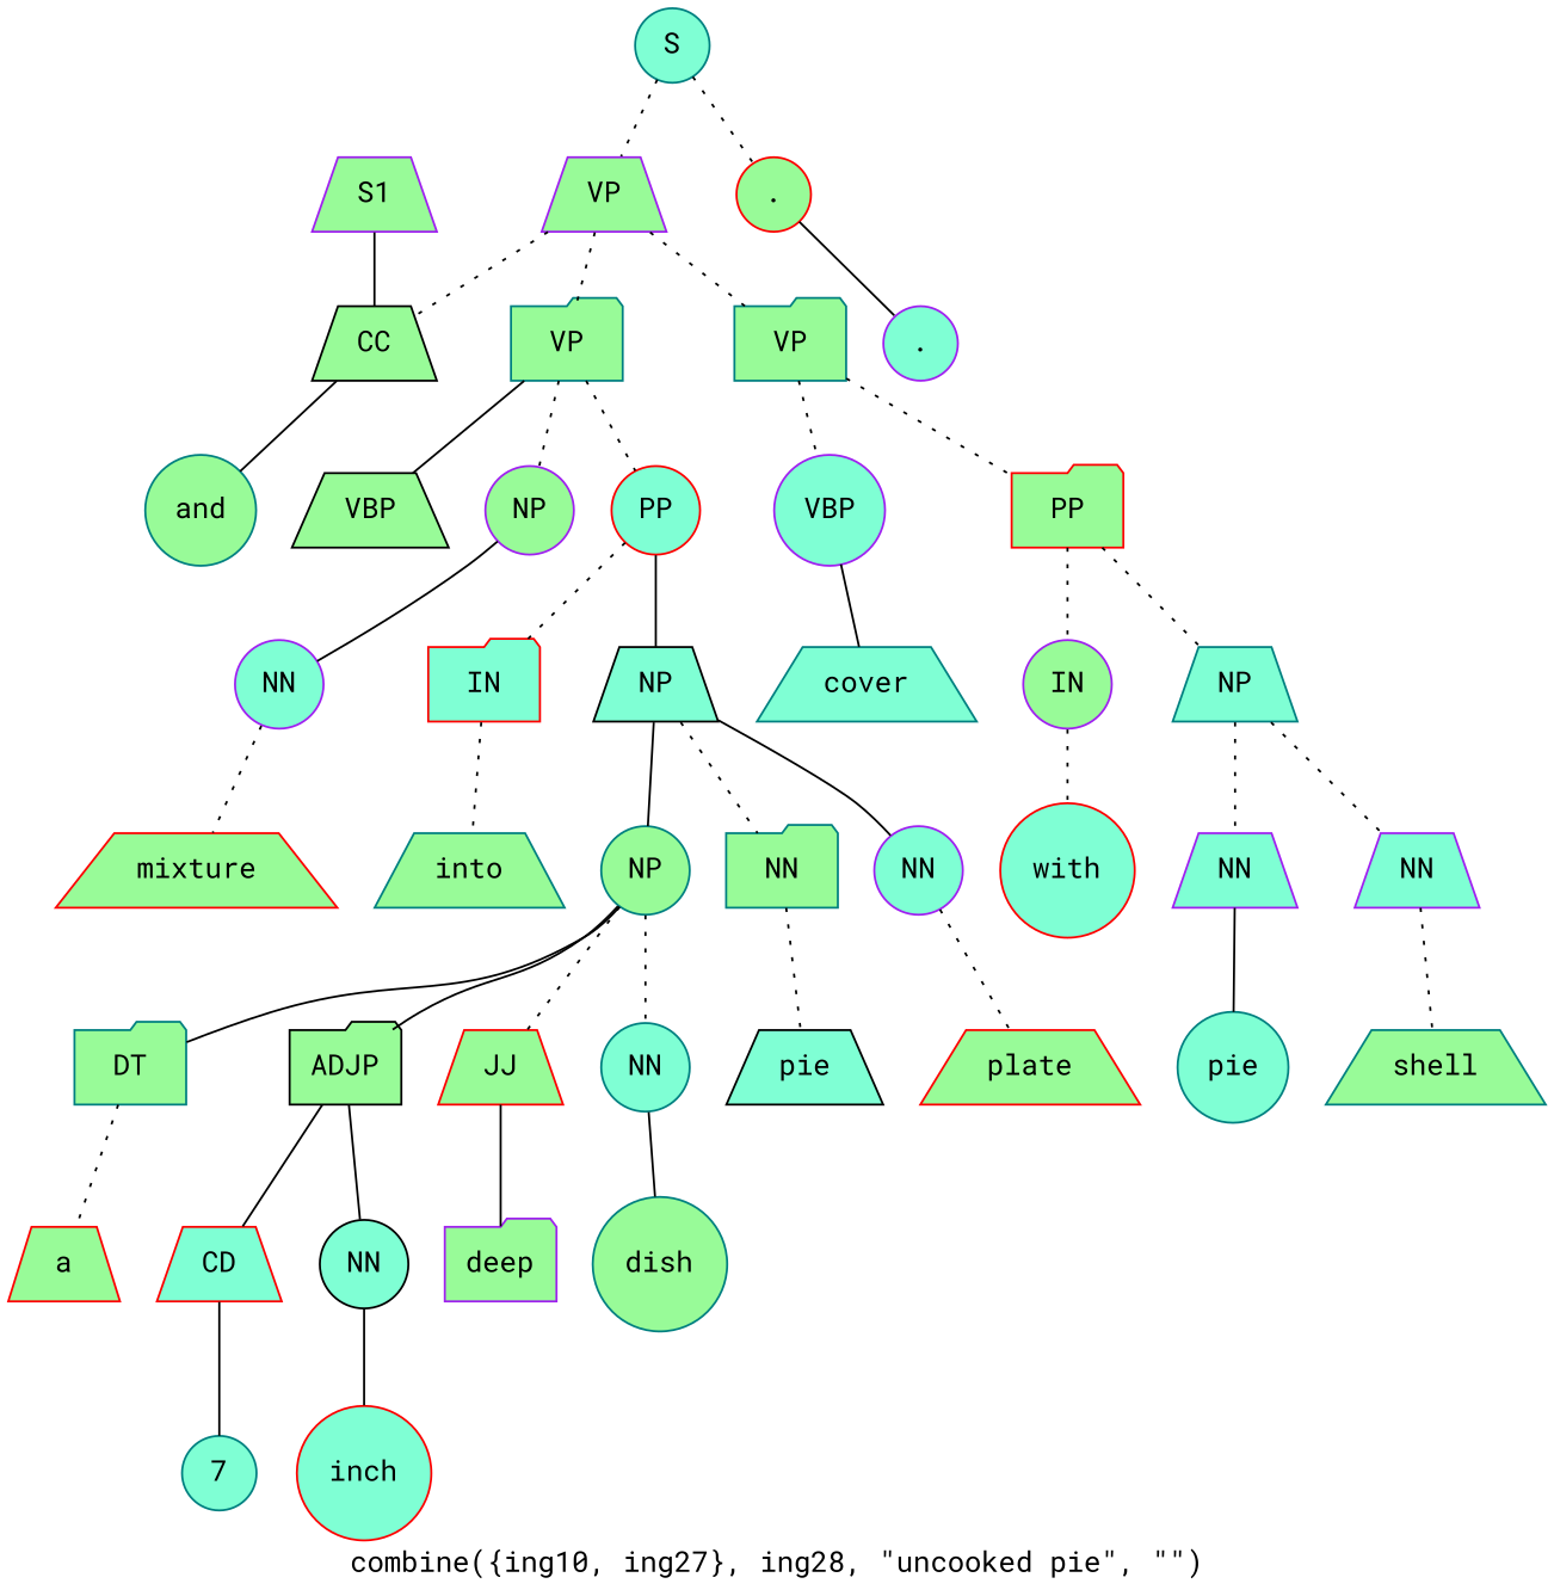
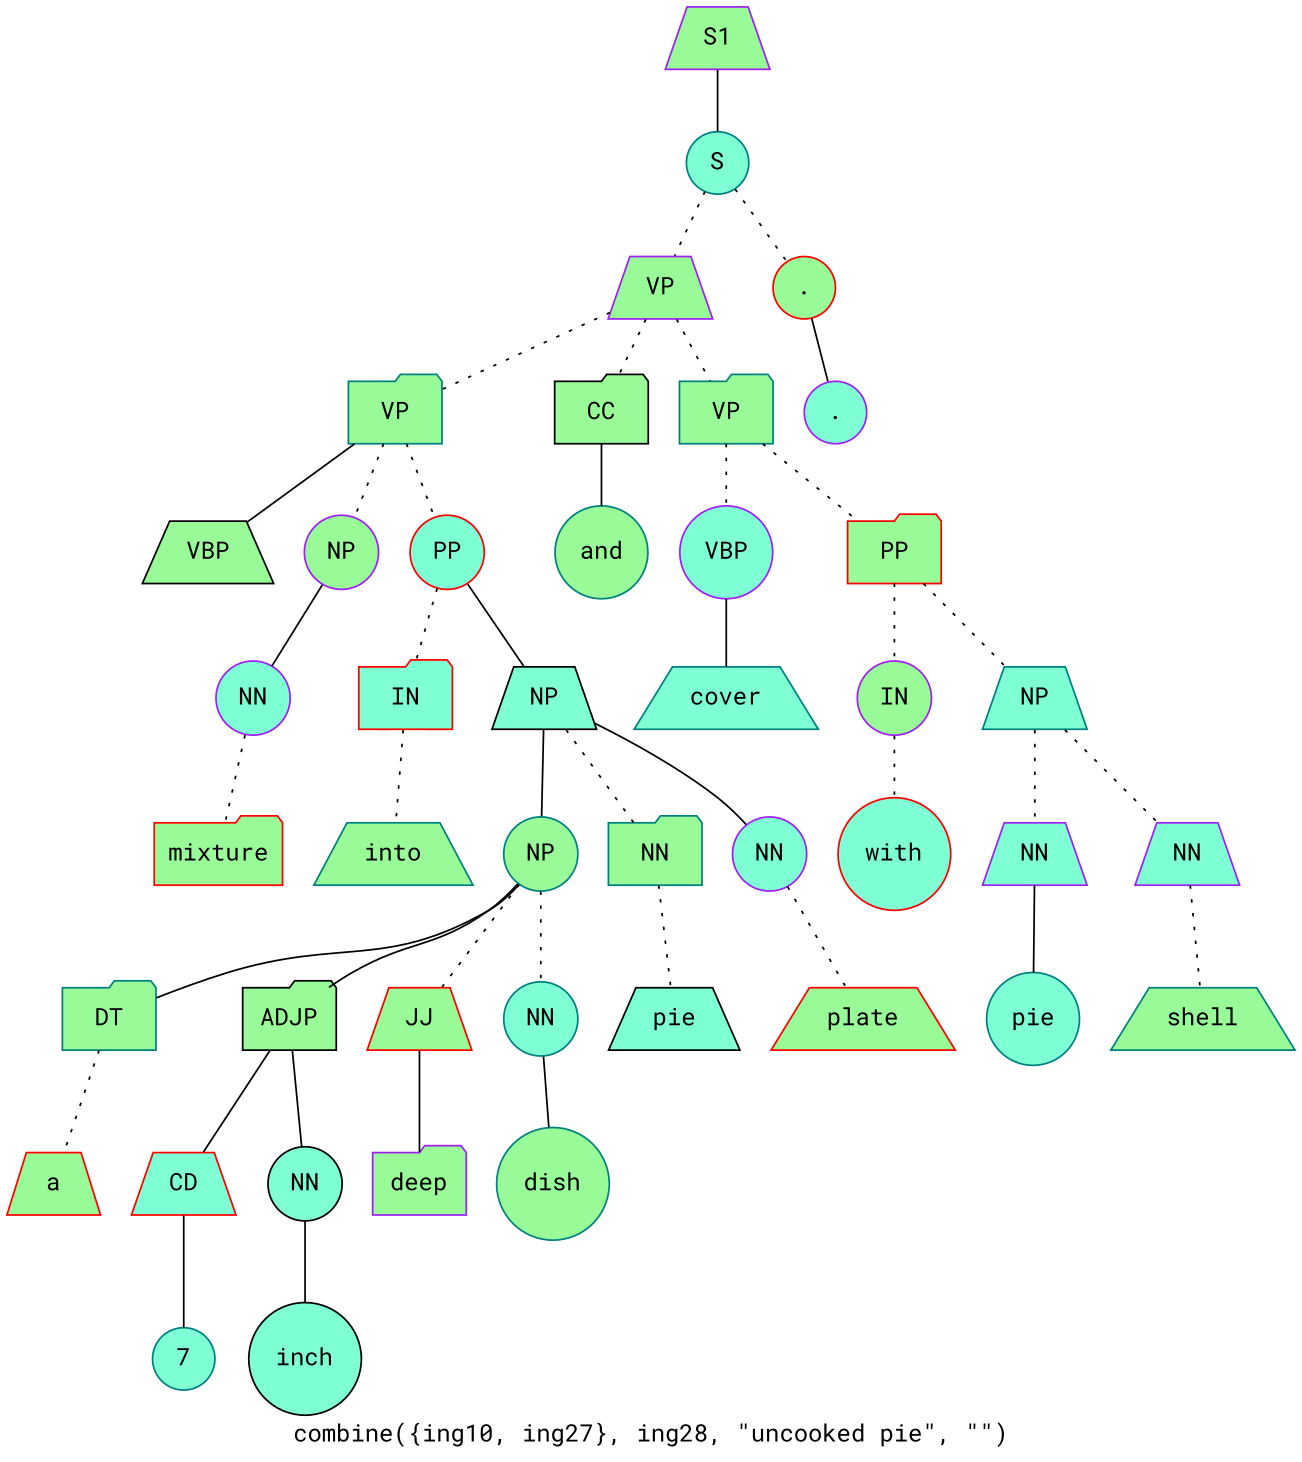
  graph {
    fontname="Roboto Mono"
    label="combine({ing10, ing27}, ing28, \"uncooked pie\", \"\")"
    node [color=teal fillcolor=palegreen fontname="Roboto Mono" shape=circle style=filled]
    edge [fontname="Roboto Mono" style=dotted]
    n1 [color=purple label=S1 shape=trapezium]
    n2 [fillcolor=aquamarine label=S]
    n3 [color=purple label=VP shape=trapezium]
    n4 [color=red label="."]
    n5 [label=VP shape=folder]
-   n6 [color=black label=CC shape=trapezium]
+   n6 [color=black label=CC shape=folder]
    n7 [label=VP shape=folder]
    n8 [color=purple fillcolor=aquamarine label="."]
    n9 [color=black label=VBP shape=trapezium]
    n10 [color=purple label=NP]
    n11 [color=red fillcolor=aquamarine label=PP]
    n12 [label=and]
    n13 [color=purple fillcolor=aquamarine label=VBP]
    n14 [color=red label=PP shape=folder]
    n15 [color=purple fillcolor=aquamarine label=NN]
    n16 [color=red fillcolor=aquamarine label=IN shape=folder]
    n17 [color=black fillcolor=aquamarine label=NP shape=trapezium]
-   n18 [color=red label=mixture shape=trapezium]
+   n18 [color=red label=mixture shape=folder]
    n19 [label=into shape=trapezium]
    n20 [label=NP]
    n21 [label=NN shape=folder]
    n22 [color=purple fillcolor=aquamarine label=NN]
    n23 [label=DT shape=folder]
    n24 [color=black label=ADJP shape=folder]
    n25 [color=red label=JJ shape=trapezium]
    n26 [fillcolor=aquamarine label=NN]
    n27 [color=black fillcolor=aquamarine label=pie shape=trapezium]
    n28 [color=red label=plate shape=trapezium]
    n29 [color=red label=a shape=trapezium]
    n30 [color=red fillcolor=aquamarine label=CD shape=trapezium]
    n31 [color=black fillcolor=aquamarine label=NN]
    n32 [color=purple label=deep shape=folder]
    n33 [label=dish]
    n34 [fillcolor=aquamarine label=7]
-   n35 [color=red fillcolor=aquamarine label=inch]
+   n35 [color=black fillcolor=aquamarine label=inch]
    n36 [fillcolor=aquamarine label=cover shape=trapezium]
    n37 [color=purple label=IN]
    n38 [fillcolor=aquamarine label=NP shape=trapezium]
    n39 [color=red fillcolor=aquamarine label=with]
    n40 [color=purple fillcolor=aquamarine label=NN shape=trapezium]
    n41 [color=purple fillcolor=aquamarine label=NN shape=trapezium]
    n42 [fillcolor=aquamarine label=pie]
    n43 [label=shell shape=trapezium]
-   n1 -- n6 [style=solid]
+   n1 -- n2 [style=solid]
    n2 -- n3
    n2 -- n4
    n3 -- n5
    n3 -- n6
    n3 -- n7
    n4 -- n8 [style=solid]
    n5 -- n9 [style=solid]
    n5 -- n10
    n5 -- n11
    n6 -- n12 [style=solid]
    n7 -- n13
    n7 -- n14
    n10 -- n15 [style=solid]
    n11 -- n16
    n11 -- n17 [style=solid]
    n13 -- n36 [style=solid]
    n14 -- n37
    n14 -- n38
    n15 -- n18
    n16 -- n19
    n17 -- n20 [style=solid]
    n17 -- n21
    n17 -- n22 [style=solid]
    n20 -- n23 [style=solid]
    n20 -- n24 [style=solid]
    n20 -- n25
    n20 -- n26
    n21 -- n27
    n22 -- n28
    n23 -- n29
    n24 -- n30 [style=solid]
    n24 -- n31 [style=solid]
    n25 -- n32 [style=solid]
    n26 -- n33 [style=solid]
    n30 -- n34 [style=solid]
    n31 -- n35 [style=solid]
    n37 -- n39
    n38 -- n40
    n38 -- n41
    n40 -- n42 [style=solid]
    n41 -- n43
  }
